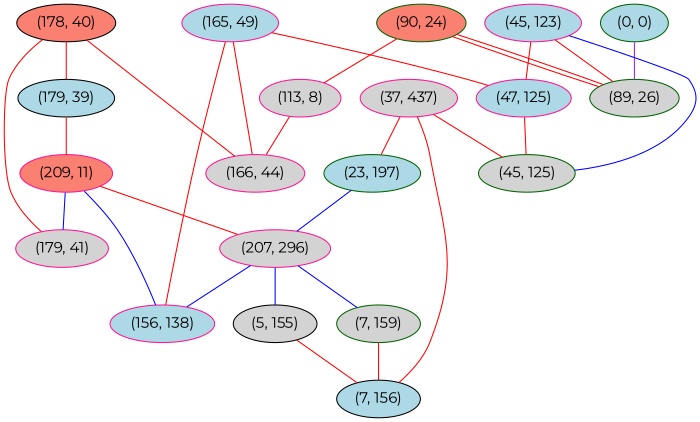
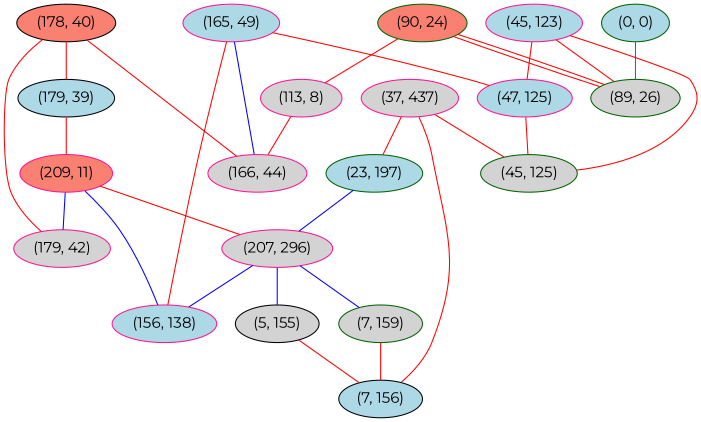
  graph {
    fontname=Montserrat
    node [color=deeppink fillcolor=lightgrey fontname=Montserrat style=filled]
    edge [color=red fontname=Montserrat weight=1]
    n1 [label="(37, 437)"]
    "(23, 197)" [color=darkgreen fillcolor=lightblue]
    "(7, 156)" [color=black fillcolor=lightblue]
    "(45, 125)" [color=darkgreen]
    "(207, 296)"
    "(178, 40)" [color=black fillcolor=salmon]
    "(179, 39)" [color=black fillcolor=lightblue]
    "(166, 44)"
-   "(179, 41)"
+   "(179, 41)" [label="(179, 42)"]
    "(209, 11)" [fillcolor=salmon]
    "(156, 138)" [fillcolor=lightblue]
    "(7, 159)" [color=darkgreen]
    "(5, 155)" [color=black]
    "(90, 24)" [color=darkgreen fillcolor=salmon]
    "(113, 8)"
    "(89, 26)" [color=darkgreen]
    "(165, 49)" [fillcolor=lightblue]
    "(47, 125)" [fillcolor=lightblue]
    "(0, 0)" [color=darkgreen fillcolor=lightblue]
    "(45, 123)" [fillcolor=lightblue]
    n1 -- "(23, 197)"
    n1 -- "(7, 156)"
    n1 -- "(45, 125)"
    "(23, 197)" -- "(207, 296)" [color=blue weight=3]
    "(207, 296)" -- "(156, 138)" [color=blue weight=3]
    "(207, 296)" -- "(7, 159)" [color=blue weight=3]
    "(207, 296)" -- "(5, 155)" [color=blue weight=3]
    "(178, 40)" -- "(179, 39)"
    "(178, 40)" -- "(166, 44)"
    "(178, 40)" -- "(179, 41)"
    "(179, 39)" -- "(209, 11)" [weight=3]
    "(209, 11)" -- "(207, 296)"
    "(209, 11)" -- "(179, 41)" [color=blue weight=3]
    "(209, 11)" -- "(156, 138)" [color=blue weight=3]
    "(7, 159)" -- "(7, 156)"
    "(5, 155)" -- "(7, 156)"
    "(90, 24)" -- "(113, 8)"
    "(90, 24)" -- "(89, 26)"
    "(90, 24)" -- "(89, 26)"
    "(113, 8)" -- "(166, 44)"
-   "(165, 49)" -- "(166, 44)"
+   "(165, 49)" -- "(166, 44)" [color=blue]
    "(165, 49)" -- "(156, 138)"
    "(165, 49)" -- "(47, 125)"
    "(47, 125)" -- "(45, 125)"
    "(0, 0)" -- "(89, 26)" [color=purple weight=4]
-   "(45, 123)" -- "(45, 125)" [color=blue]
+   "(45, 123)" -- "(45, 125)"
    "(45, 123)" -- "(89, 26)"
    "(45, 123)" -- "(47, 125)"
  }
